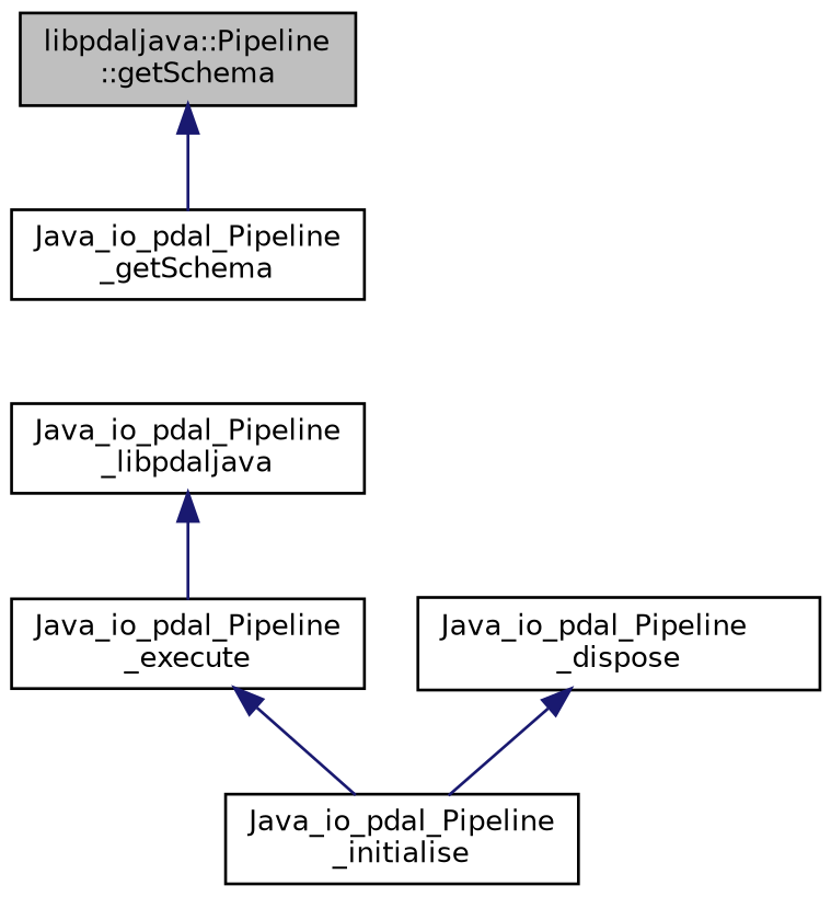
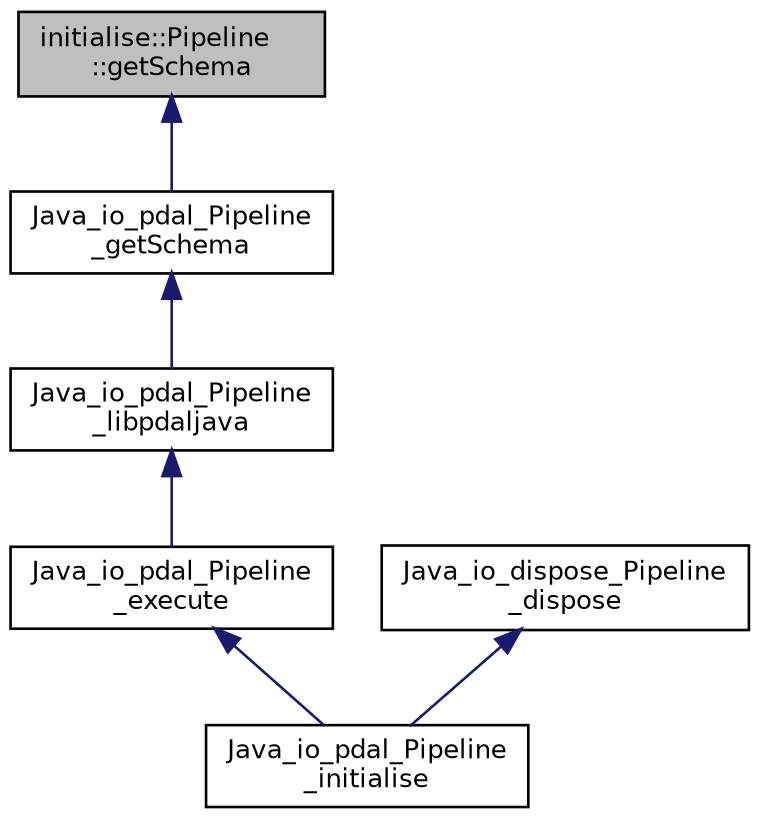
  digraph {
    rankdir=TB
    node [color=black fillcolor=white fontname=Helvetica fontsize=10 shape=record style=filled]
    edge [color=midnightblue dir=back fontname=Helvetica fontsize=10 labelfontname=Helvetica labelfontsize=10 style=solid]
-   n1 [fillcolor=grey75 fontcolor=black height=0.2 label="libpdaljava::Pipeline\l::getSchema" width=0.4]
+   n1 [fillcolor=grey75 fontcolor=black height=0.2 label="initialise::Pipeline\l::getSchema" width=0.4]
    n2 [height=0.2 label="Java_io_pdal_Pipeline\l_getSchema" width=0.4]
    n3 [height=0.2 label="Java_io_pdal_Pipeline\l_libpdaljava" width=0.4]
    n4 [height=0.2 label="Java_io_pdal_Pipeline\l_execute" width=0.4]
    n5 [height=0.2 label="Java_io_pdal_Pipeline\l_initialise" width=0.4]
-   n6 [height=0.2 label="Java_io_pdal_Pipeline\l_dispose" width=0.4]
+   n6 [height=0.2 label="Java_io_dispose_Pipeline\l_dispose" width=0.4]
    n1 -> n2
+   n2 -> n3
    n3 -> n4
    n4 -> n5
    n6 -> n5
  }
